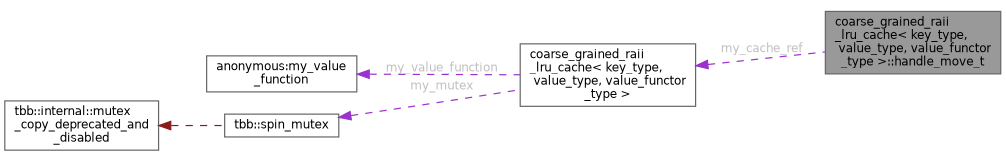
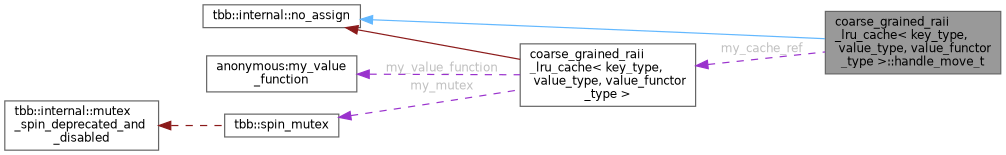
  digraph {
    rankdir=LR
    node [color=gray40 fillcolor=white fontname=Helvetica fontsize=10 shape=box style=filled]
    edge [color=darkorchid3 dir=back fontname=Helvetica fontsize=10 labelfontname=Helvetica labelfontsize=10 style=dashed]
    n1 [fillcolor=grey60 fontcolor=black height=0.2 label="coarse_grained_raii\l_lru_cache\< key_type,\l value_type, value_functor\l_type \>::handle_move_t" width=0.4]
+   n2 [height=0.2 label="tbb::internal::no_assign" width=0.4]
    n3 [height=0.2 label="coarse_grained_raii\l_lru_cache\< key_type,\l value_type, value_functor\l_type \>" width=0.4]
    n4 [height=0.2 label="anonymous:my_value\l_function" width=0.4]
    n5 [height=0.2 label="tbb::spin_mutex" width=0.4]
-   n6 [height=0.2 label="tbb::internal::mutex\l_copy_deprecated_and\l_disabled" width=0.4]
+   n6 [height=0.2 label="tbb::internal::mutex\l_spin_deprecated_and\l_disabled" width=0.4]
+   n2 -> n1 [color=steelblue1 style=solid]
+   n2 -> n3 [color=firebrick4 style=solid]
    n3 -> n1 [fontcolor=grey label=" my_cache_ref"]
    n4 -> n3 [fontcolor=grey label=" my_value_function"]
    n5 -> n3 [fontcolor=grey label=" my_mutex"]
    n6 -> n5 [color=firebrick4]
  }
